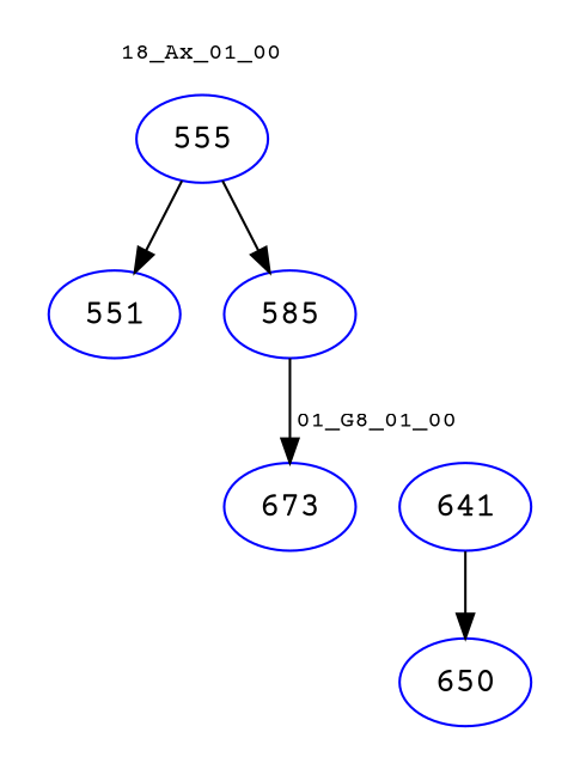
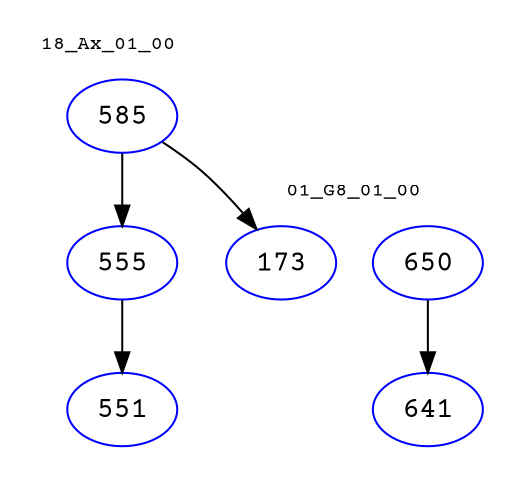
  digraph {
    fontname="Courier Prime"
    node [color=blue fontname="Courier Prime"]
    edge [color=black fontname="Courier Prime"]
    n1 [label=555]
    n2 [label=551]
    n3 [label=585]
    n4 [label=650]
    n5 [label=641]
-   n6 [label=673]
+   n6 [label=173]
    subgraph cluster_1 {
      color=white
      fontsize=10
      label="18_Ax_01_00"
      n1
      n2
      n3
    }
    subgraph cluster_2 {
      color=white
      fontsize=10
      label="01_G8_01_00"
      n4
      n5
      n6
    }
    n1 -> n2
-   n1 -> n3
+   n3 -> n1
    n3 -> n6
-   n5 -> n4
+   n4 -> n5
  }
